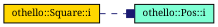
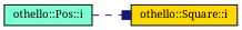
  digraph {
    rankdir=LR
    fontname="Noto Serif"
    node [color=black fontname="Noto Serif" fontsize=10 shape=record style=filled]
    n1 [fillcolor=gold fontcolor=black height=0.2 label="othello::Square::i" width=0.4]
    n2 [fillcolor=aquamarine height=0.2 label="othello::Pos::i" width=0.4]
-   n1 -> n2 [color=midnightblue fontname="Noto Serif" fontsize=10 labelfontname=Helvetica labelfontsize=10 style=dashed arrowhead=box]
+   n2 -> n1 [color=midnightblue fontname="Noto Serif" fontsize=10 labelfontname=Helvetica labelfontsize=10 style=dashed arrowhead=box]
  }
